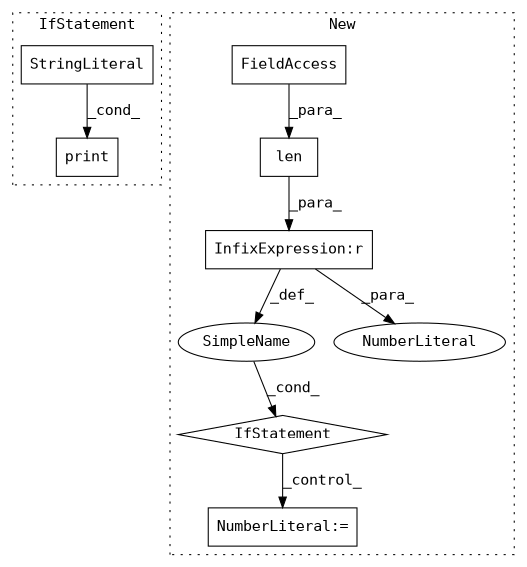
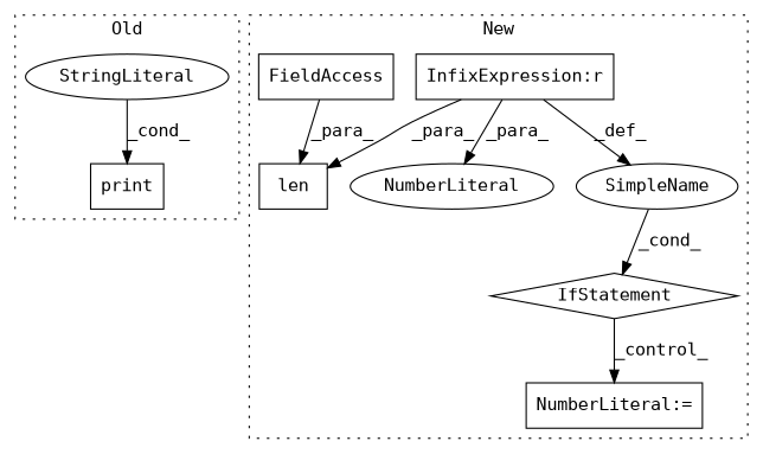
  digraph {
    fontname="DejaVu Sans Mono"
    node [a=32 fontname="DejaVu Sans Mono" l=1 shape=box]
    edge [fontname="DejaVu Sans Mono"]
    n1 [l="6,1" label=print s="1043,1093"]
-   n2 [a=45 l=44 label=StringLiteral s=1049]
+   n2 [a=45 l=44 label=StringLiteral s=1049 shape=ellipse]
    n3 [a=25 l="4,2" label=IfStatement s="714,735" shape=diamond]
    n4 [a=7 label="NumberLiteral:=" s=823]
    n5 [a=42 label=SimpleName shape=ellipse l=""]
    n6 [a=27 l=3 label="InfixExpression:r" s=731]
    n7 [a=34 label=NumberLiteral s=734 shape=ellipse]
    n8 [l="4,1" label=len s="718,730"]
    n9 [a=22 l=8 label=FieldAccess s=722]
    subgraph cluster_1 {
-     label=IfStatement
+     label=Old
      style=dotted
      n1
      n2
    }
    subgraph cluster_2 {
      label=New
      style=dotted
      n3
      n4
      n5
      n6
      n7
      n8
      n9
    }
    n2 -> n1 [label=_cond_]
    n3 -> n4 [label=_control_]
    n5 -> n3 [label=_cond_]
    n6 -> n5 [label=_def_]
    n6 -> n7 [label=_para_]
-   n8 -> n6 [label=_para_]
+   n6 -> n8 [label=_para_]
    n9 -> n8 [label=_para_]
  }
